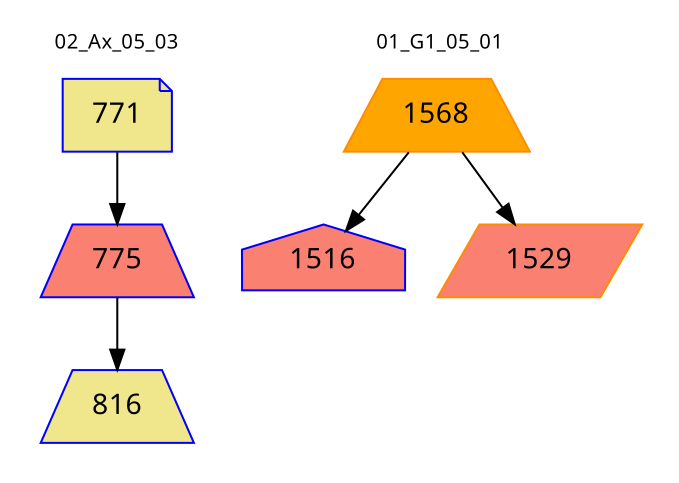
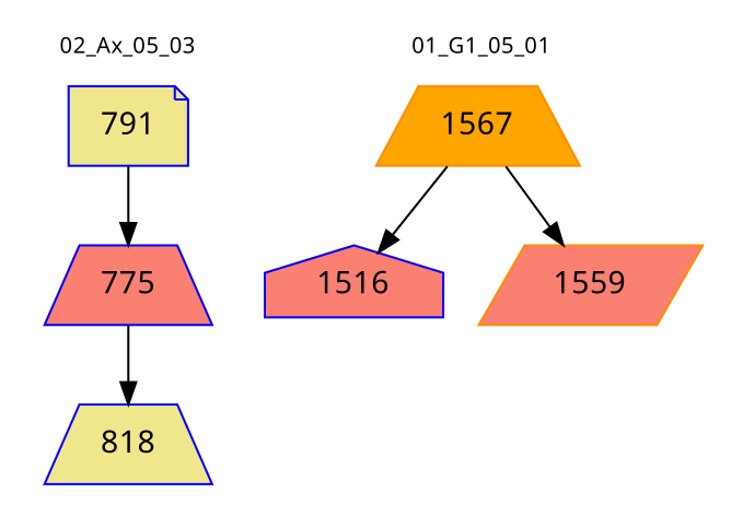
  digraph {
    fontname="Noto Sans"
    node [color=blue fillcolor=salmon fontname="Noto Sans" shape=trapezium style=filled]
    edge [color=black fontname="Noto Sans"]
-   n1 [fillcolor=khaki label=771 shape=note]
+   n1 [fillcolor=khaki label=791 shape=note]
    n2 [label=775]
-   n3 [fillcolor=khaki label=816]
-   n4 [color=darkorange fillcolor=orange label=1568]
+   n3 [fillcolor=khaki label=818]
+   n4 [color=darkorange fillcolor=orange label=1567]
    n5 [label=1516 shape=house]
-   n6 [color=darkorange label=1529 shape=parallelogram]
+   n6 [color=darkorange label=1559 shape=parallelogram]
    subgraph cluster_1 {
      color=white
      fontsize=10
      label="02_Ax_05_03"
      n1
      n2
      n3
    }
    subgraph cluster_2 {
      color=white
      fontsize=10
      label="01_G1_05_01"
      n4
      n5
      n6
    }
    n1 -> n2
    n2 -> n3
    n4 -> n5
    n4 -> n6
  }
